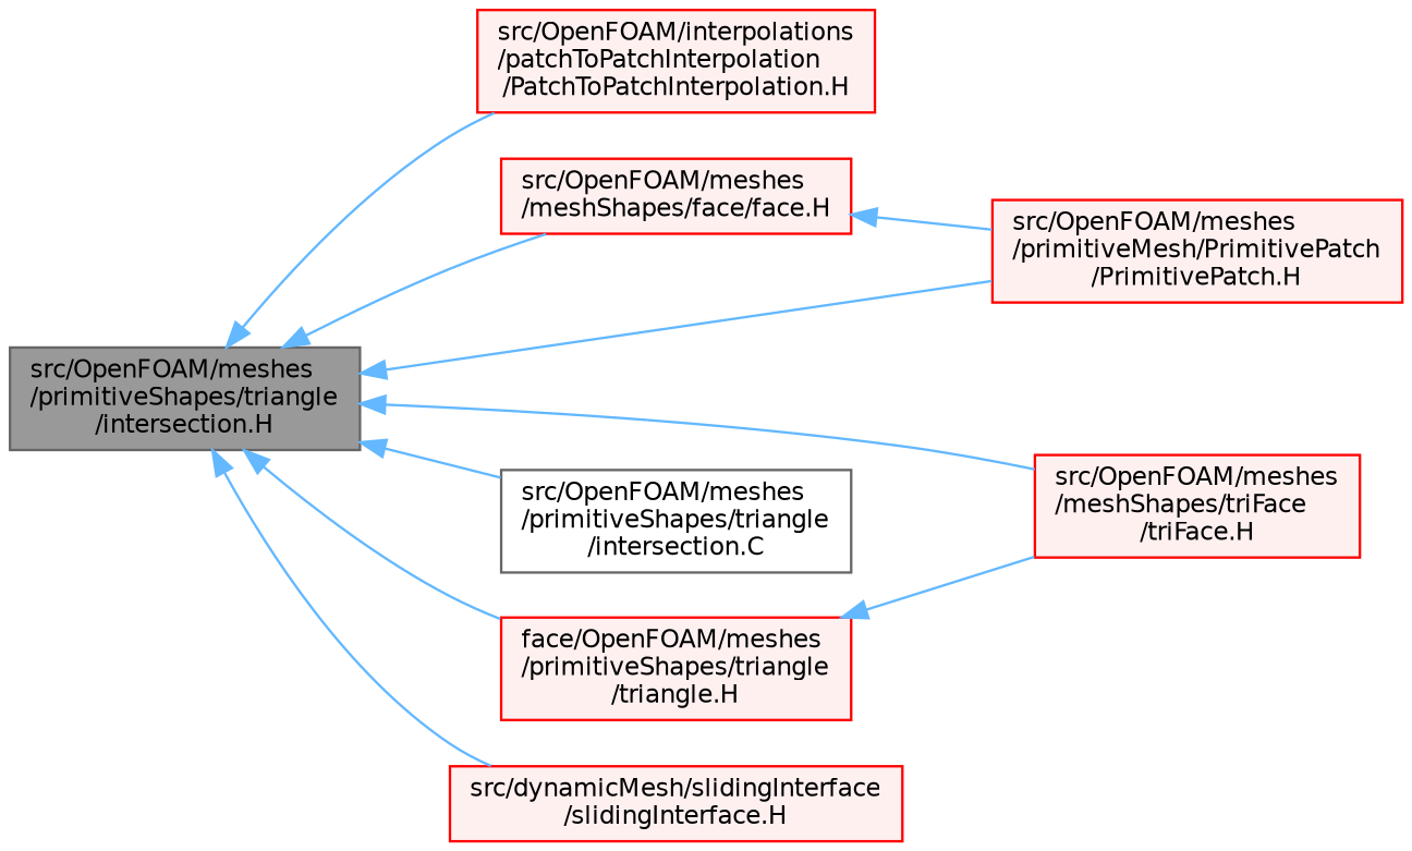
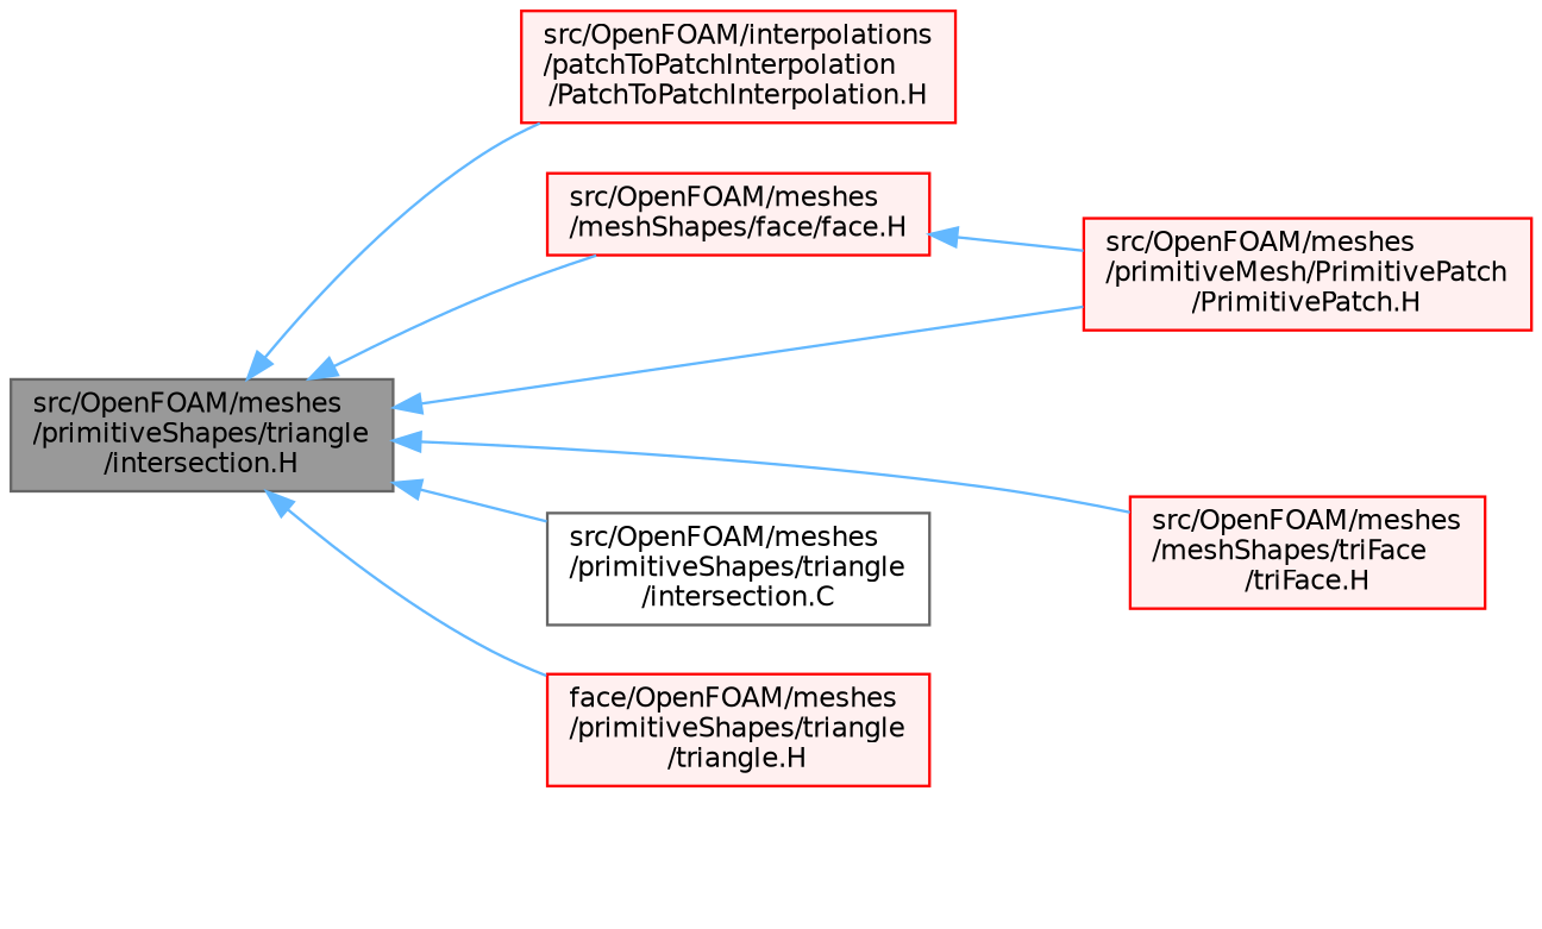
  digraph {
    rankdir=LR
    node [color=red fillcolor="#FFF0F0" fontname=Helvetica fontsize=10 shape=box style=filled]
    edge [color=steelblue1 dir=back fontname=Helvetica fontsize=10 labelfontname=Helvetica labelfontsize=10 style=solid]
    n1 [color=gray40 fillcolor=grey60 fontcolor=black height=0.2 label="src/OpenFOAM/meshes\l/primitiveShapes/triangle\l/intersection.H" width=0.4]
    n2 [height=0.2 label="src/OpenFOAM/interpolations\l/patchToPatchInterpolation\l/PatchToPatchInterpolation.H" width=0.4]
    n3 [height=0.2 label="src/OpenFOAM/meshes\l/meshShapes/face/face.H" width=0.4]
    n4 [height=0.2 label="src/OpenFOAM/meshes\l/primitiveMesh/PrimitivePatch\l/PrimitivePatch.H" width=0.4]
    n5 [height=0.2 label="src/OpenFOAM/meshes\l/meshShapes/triFace\l/triFace.H" width=0.4]
    n6 [color=grey40 fillcolor=white height=0.2 label="src/OpenFOAM/meshes\l/primitiveShapes/triangle\l/intersection.C" width=0.4]
    n7 [height=0.2 label="face/OpenFOAM/meshes\l/primitiveShapes/triangle\l/triangle.H" width=0.4]
-   n8 [height=0.2 label="src/dynamicMesh/slidingInterface\l/slidingInterface.H" width=0.4]
    n1 -> n2
    n1 -> n3
    n1 -> n4
    n1 -> n5
    n1 -> n6
    n1 -> n7
-   n1 -> n8
    n3 -> n4
-   n7 -> n5
  }
